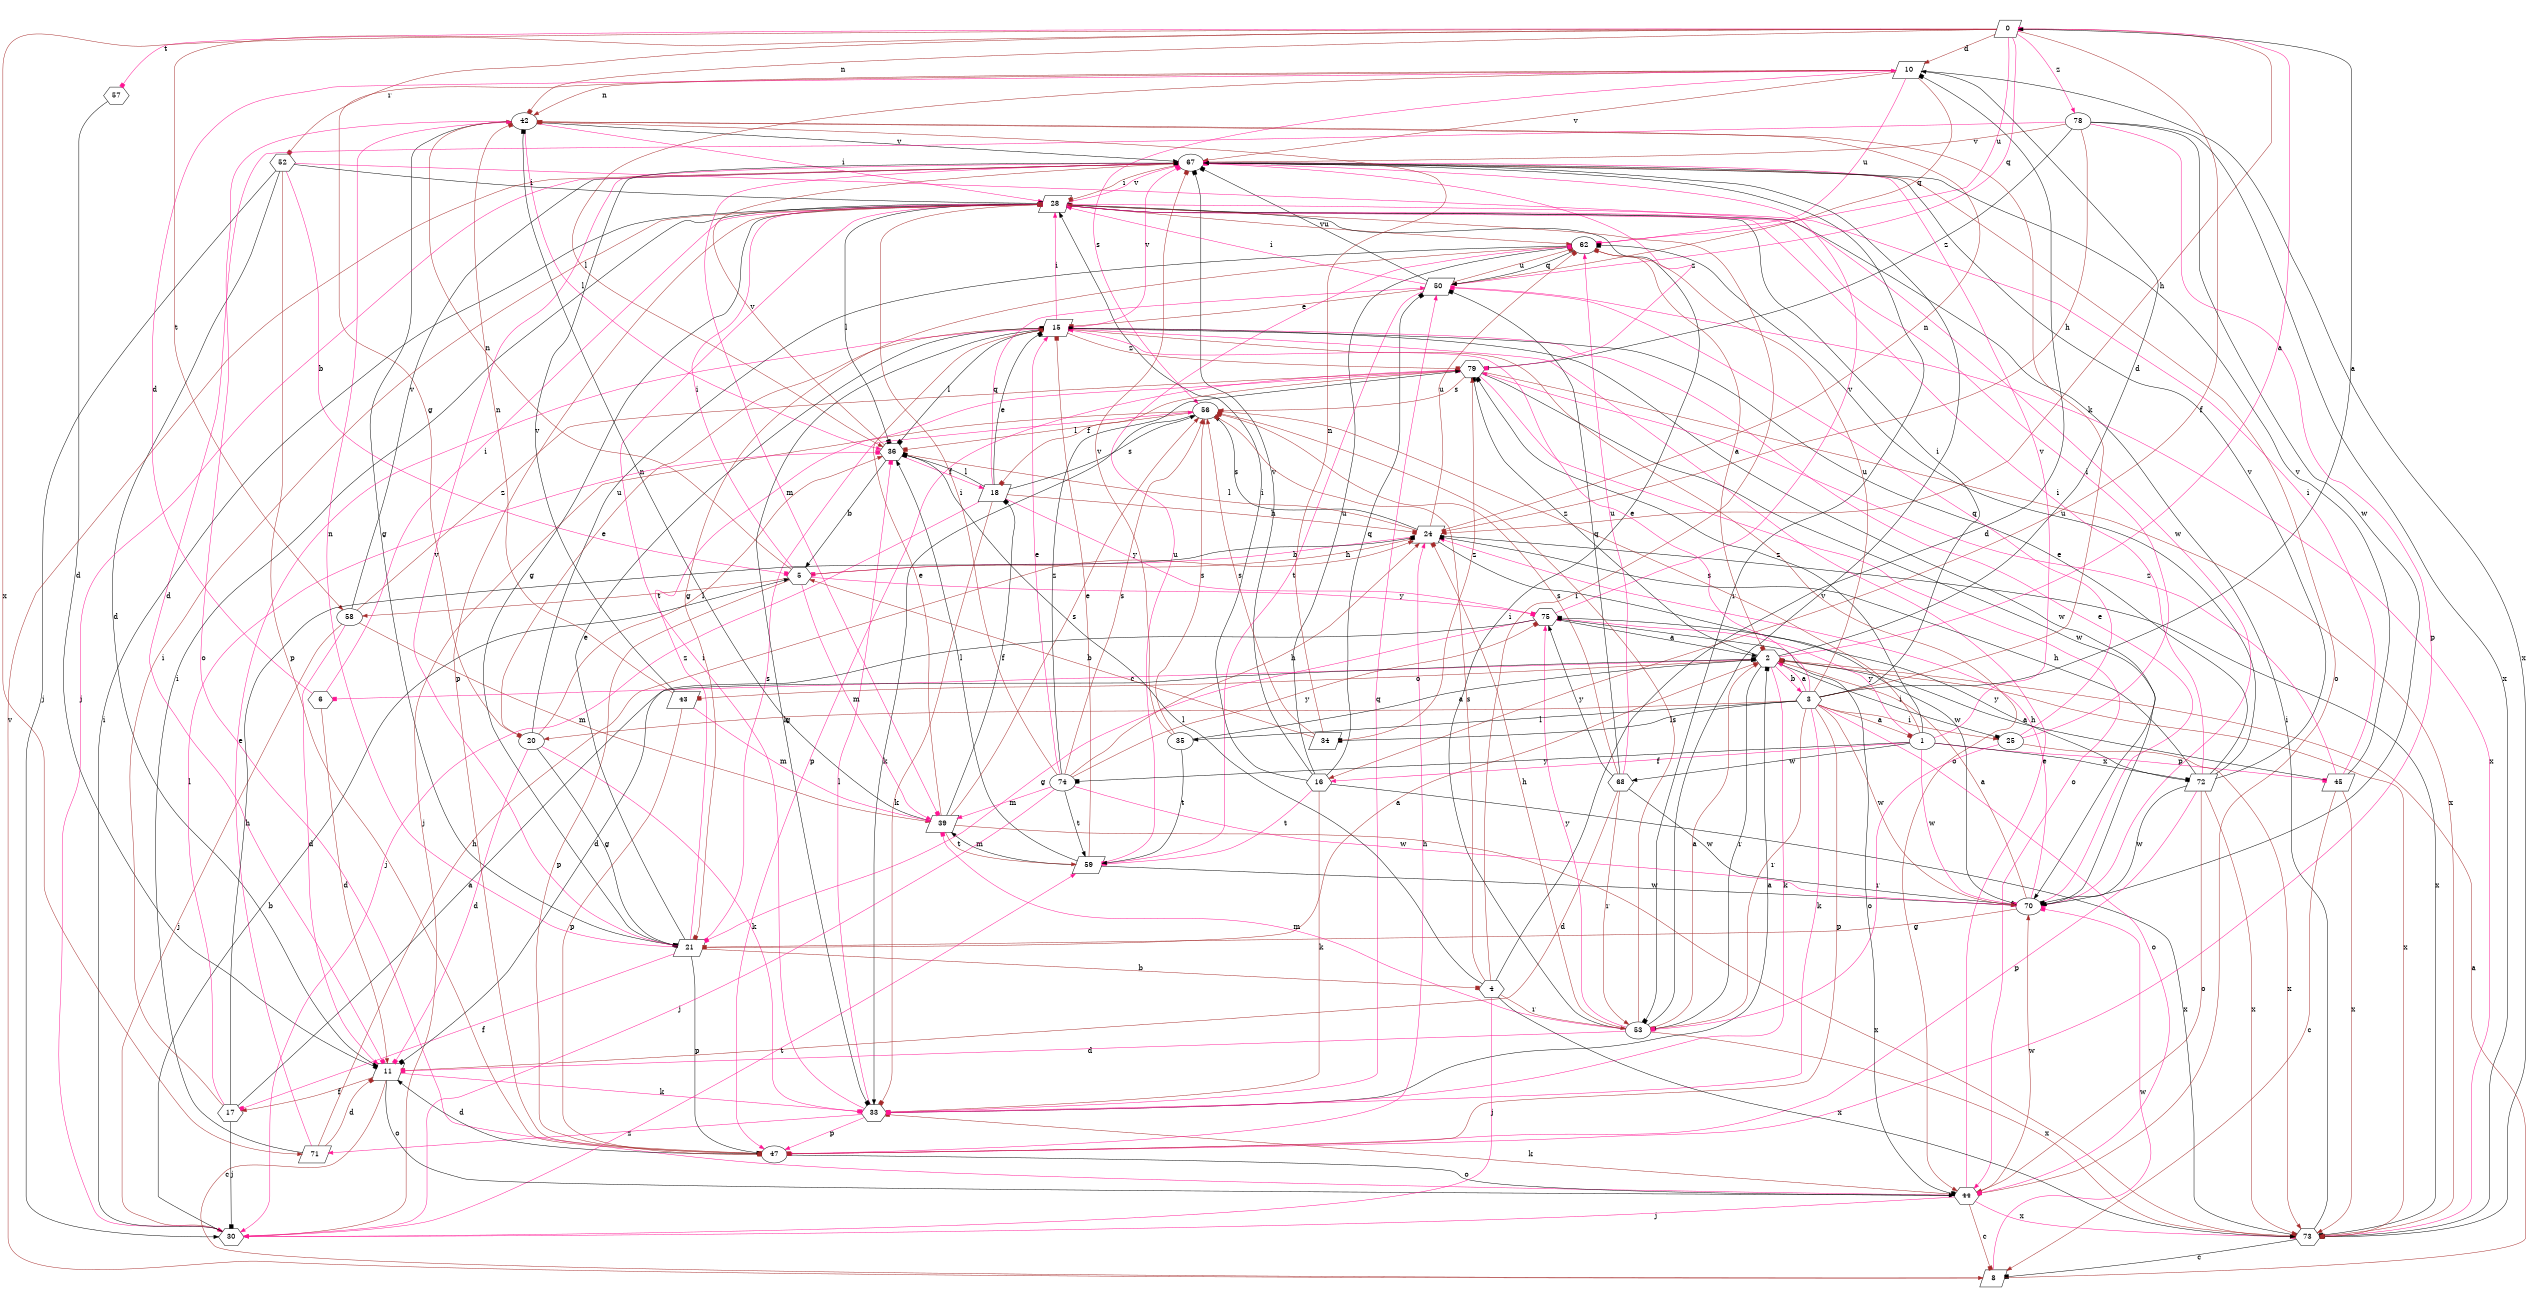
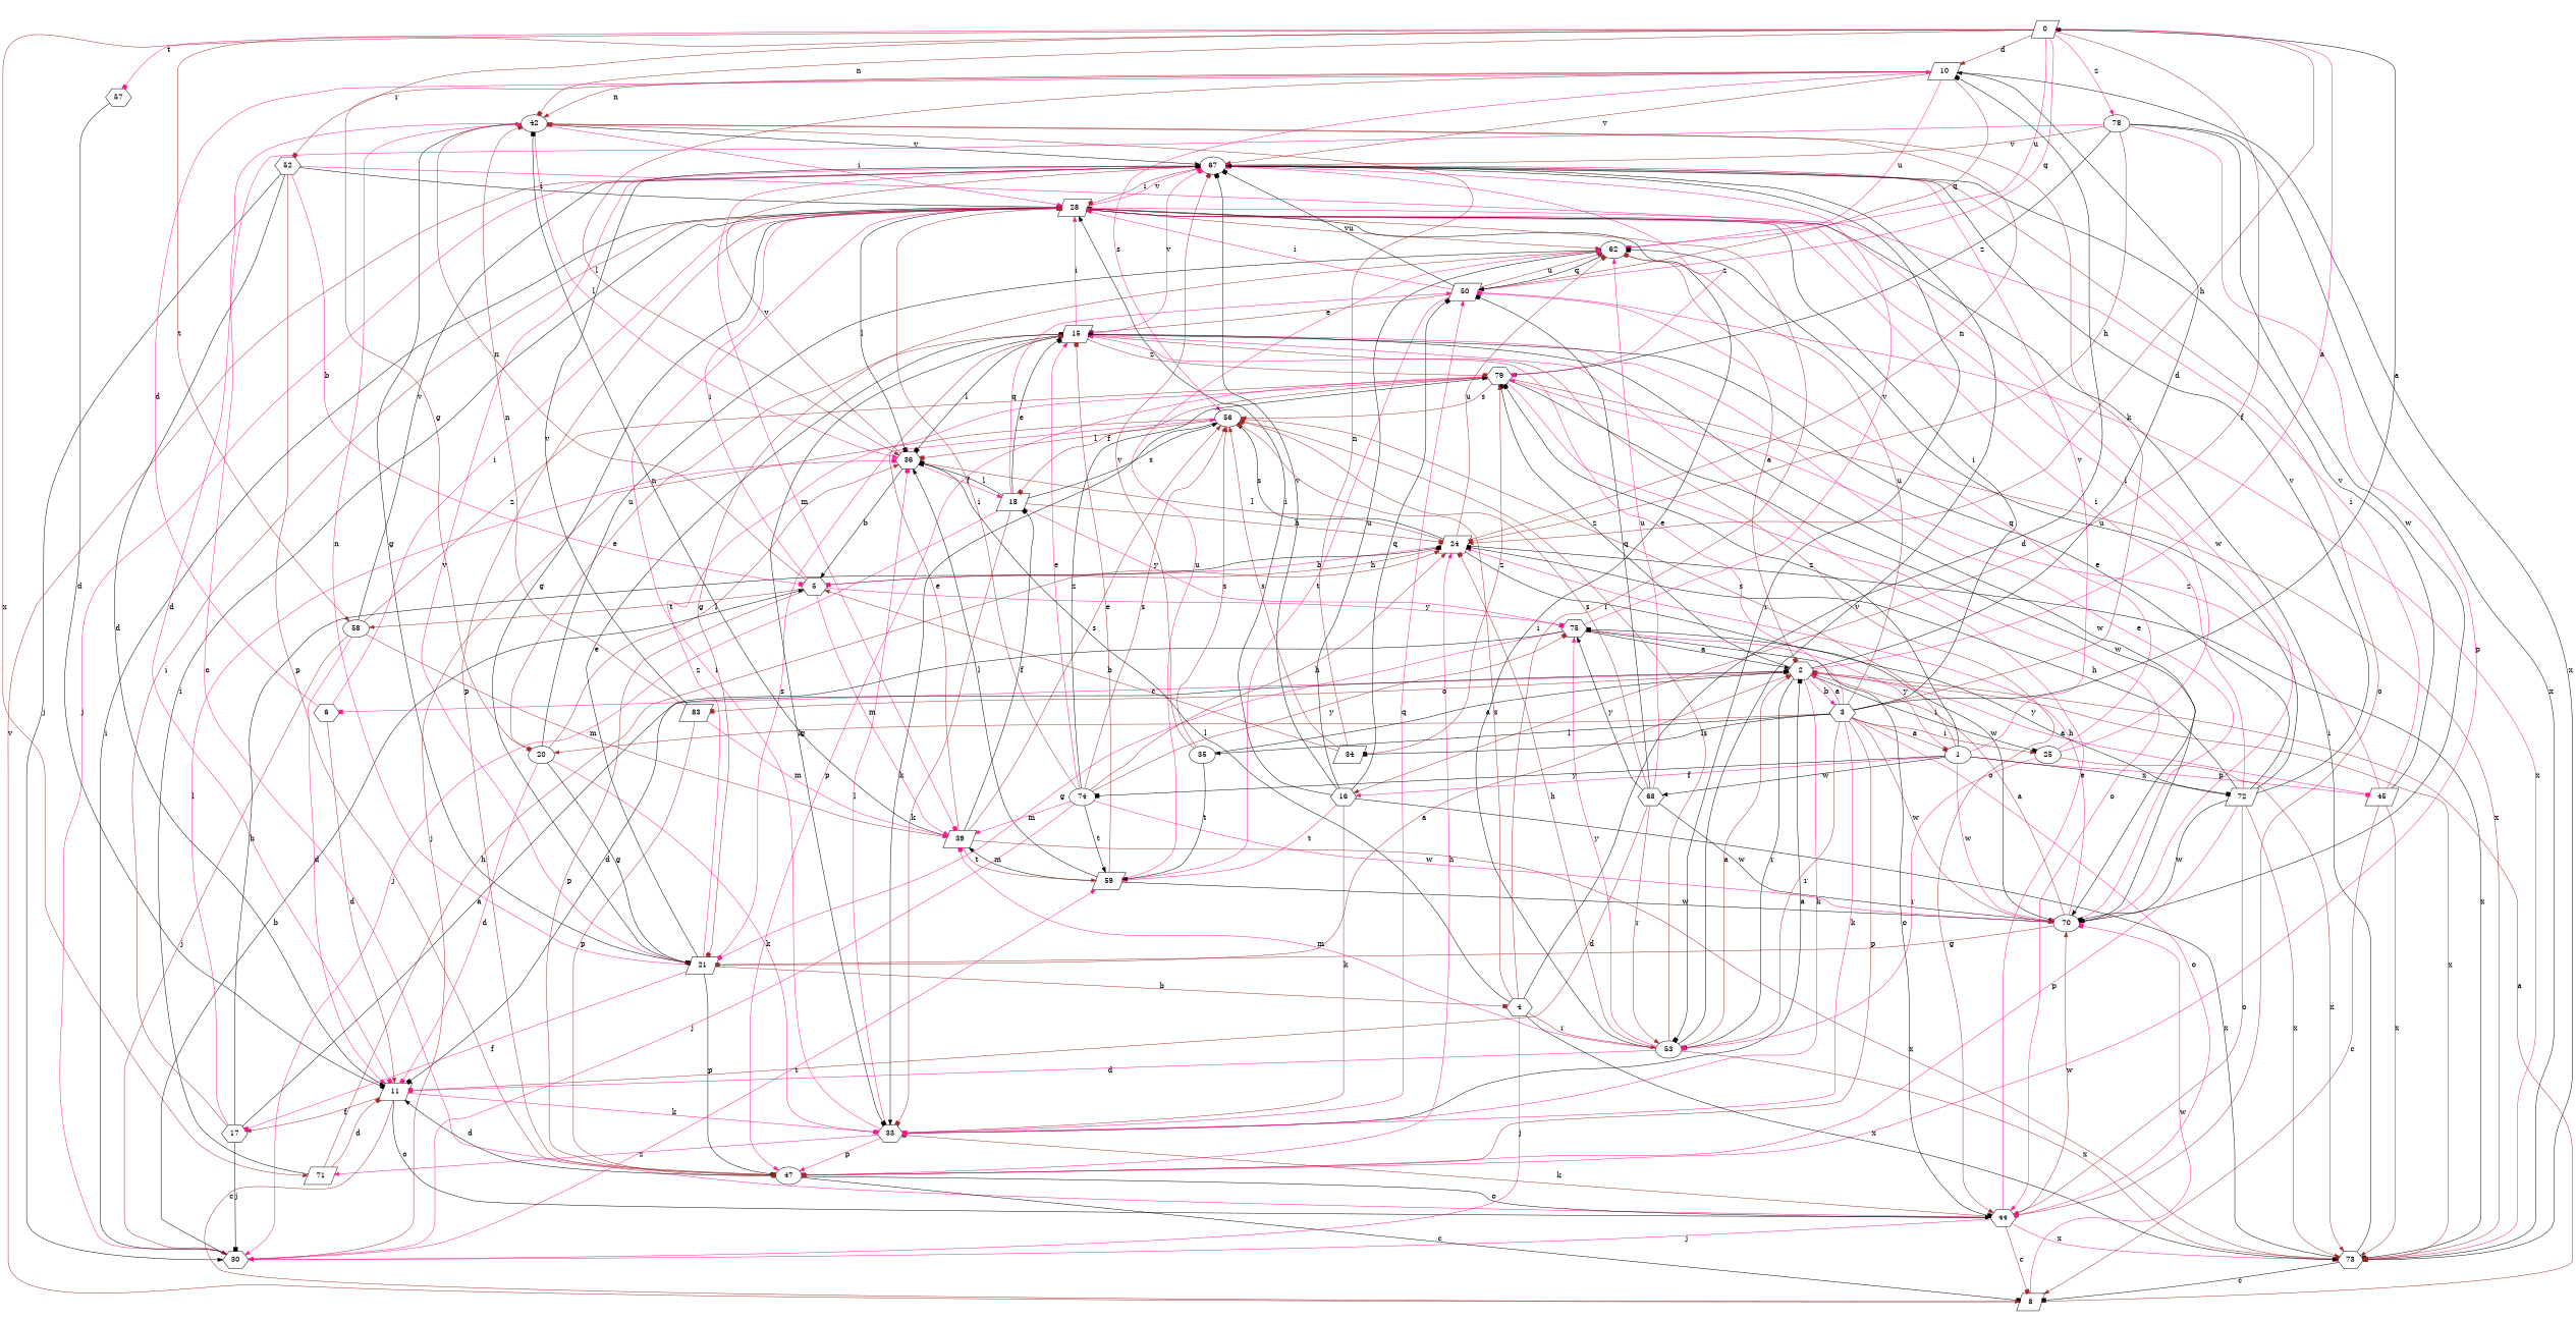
  strict digraph {
    node [shape=parallelogram]
    edge [arrowhead=normal color=brown]
    0
    10
    16 [shape=hexagon]
    24
    42 [shape=ellipse]
    50
    52 [shape=hexagon]
    57 [shape=hexagon]
    58 [shape=ellipse]
    62 [shape=ellipse]
    71
    78 [shape=ellipse]
    56 [shape=ellipse]
    67 [shape=ellipse]
    73 [shape=hexagon]
    20 [shape=ellipse]
    36 [shape=hexagon]
    33 [shape=hexagon]
    28
    59
    70 [shape=ellipse]
    5 [shape=hexagon]
    44 [shape=hexagon]
    21
    15
    47 [shape=ellipse]
    30 [shape=hexagon]
    11
    79 [shape=hexagon]
    39
    2 [shape=hexagon]
    1 [shape=ellipse]
    45
    68 [shape=hexagon]
    72
    74 [shape=ellipse]
    75 [shape=hexagon]
    8
    53 [shape=ellipse]
    18
    3 [shape=hexagon]
    6 [shape=hexagon]
    25 [shape=ellipse]
-   43
+   43 [label=83]
    34
    35 [shape=ellipse]
    4 [shape=hexagon]
    17 [shape=hexagon]
    0 -> 10 [label=d]
    0 -> 16 [label=f]
    0 -> 24 [label=h]
    0 -> 42 [arrowhead=box label=n]
    0 -> 50 [color=deeppink label=q]
    0 -> 52 [arrowhead=box label=r]
    0 -> 57 [arrowhead=box color=deeppink label=t]
    0 -> 58 [label=t]
    0 -> 62 [arrowhead=box color=deeppink label=u]
    0 -> 71 [label=x]
    0 -> 78 [color=deeppink label=z]
    10 -> 42 [label=n]
    10 -> 50 [label=q]
    10 -> 62 [color=deeppink label=u]
    10 -> 56 [color=deeppink label=s]
    10 -> 67 [label=v]
    10 -> 73 [arrowhead=box color=black label=x]
    10 -> 20 [arrowhead=box label=g]
    10 -> 36 [label=l]
    16 -> 50 [arrowhead=box color=black label=q]
    16 -> 62 [arrowhead=box color=black label=u]
    16 -> 67 [arrowhead=box color=black label=v]
    16 -> 73 [arrowhead=box color=black label=x]
    16 -> 33 [arrowhead=box label=k]
    16 -> 28 [color=black label=i]
    16 -> 59 [color=deeppink label=t]
    24 -> 42 [label=n]
    24 -> 62 [arrowhead=box label=u]
    24 -> 56 [color=black label=s]
    24 -> 73 [arrowhead=box color=black label=x]
    24 -> 36 [arrowhead=box label=l]
    24 -> 70 [color=black label=w]
    24 -> 5 [arrowhead=box color=deeppink label=b]
    42 -> 67 [color=black label=v]
    42 -> 36 [color=deeppink label=l]
    42 -> 28 [color=deeppink label=i]
    42 -> 44 [color=deeppink label=o]
    42 -> 21 [arrowhead=box color=black label=g]
    50 -> 62 [arrowhead=box label=u]
    50 -> 67 [arrowhead=box color=black label=v]
    50 -> 73 [color=deeppink label=x]
    50 -> 28 [color=deeppink label=i]
    50 -> 59 [arrowhead=box color=deeppink label=t]
    50 -> 15 [arrowhead=box label=e]
-   52 -> 28 [arrowhead=box color=black label=i]
+   52 -> 28 [color=black label=i]
    52 -> 70 [arrowhead=box color=deeppink label=w]
    52 -> 5 [arrowhead=box color=deeppink label=b]
    52 -> 47 [arrowhead=box label=p]
    52 -> 30 [color=black label=j]
    52 -> 11 [color=black label=d]
    57 -> 11 [arrowhead=box color=black label=d]
    58 -> 67 [arrowhead=box color=black label=v]
    58 -> 30 [label=j]
    58 -> 11 [color=deeppink label=d]
    58 -> 79 [label=z]
    58 -> 39 [label=m]
    62 -> 50 [color=black label=q]
    62 -> 21 [arrowhead=box label=g]
    62 -> 2 [arrowhead=box label=a]
    71 -> 24 [label=h]
    71 -> 28 [color=black label=i]
-   71 -> 15 [color=deeppink label=e]
    71 -> 11 [arrowhead=box label=d]
    78 -> 24 [arrowhead=box label=h]
    78 -> 67 [arrowhead=box label=v]
    78 -> 73 [color=black label=x]
    78 -> 70 [color=black label=w]
    78 -> 47 [color=deeppink label=p]
    78 -> 11 [arrowhead=box color=deeppink label=d]
    78 -> 79 [color=black label=z]
    56 -> 36 [arrowhead=box label=l]
    56 -> 33 [color=black label=k]
    56 -> 30 [label=j]
    67 -> 28 [arrowhead=box label=i]
    67 -> 44 [arrowhead=box label=o]
    67 -> 30 [color=deeppink label=j]
    67 -> 79 [arrowhead=box color=deeppink label=z]
    67 -> 39 [arrowhead=box color=deeppink label=m]
    67 -> 53 [arrowhead=box color=black label=r]
    73 -> 28 [arrowhead=box color=black label=i]
    73 -> 8 [arrowhead=box color=black label=c]
    20 -> 62 [arrowhead=box color=black label=u]
    20 -> 36 [label=l]
    20 -> 33 [color=deeppink label=k]
    20 -> 21 [color=black label=g]
    20 -> 15 [arrowhead=box label=e]
    20 -> 11 [arrowhead=box color=deeppink label=d]
    36 -> 67 [arrowhead=box label=v]
    36 -> 5 [color=black label=b]
    36 -> 18 [color=deeppink label=f]
    33 -> 50 [color=deeppink label=q]
    33 -> 71 [color=deeppink label=z]
    33 -> 36 [arrowhead=box color=deeppink label=l]
    33 -> 28 [arrowhead=box color=deeppink label=i]
    33 -> 47 [color=deeppink label=p]
    33 -> 2 [arrowhead=box color=black label=a]
    28 -> 62 [label=u]
    28 -> 67 [arrowhead=box color=deeppink label=v]
    28 -> 36 [arrowhead=box color=black label=l]
    28 -> 21 [color=black label=g]
    28 -> 47 [arrowhead=box label=p]
    59 -> 62 [arrowhead=box color=deeppink label=u]
    59 -> 36 [color=black label=l]
    59 -> 70 [color=black label=w]
    59 -> 15 [arrowhead=box label=e]
    59 -> 39 [color=black label=m]
    70 -> 24 [color=deeppink label=h]
    70 -> 21 [arrowhead=box label=g]
    70 -> 15 [arrowhead=box color=deeppink label=e]
    70 -> 2 [label=a]
    5 -> 24 [label=h]
    5 -> 42 [label=n]
    5 -> 58 [label=t]
    5 -> 28 [arrowhead=box color=deeppink label=i]
    5 -> 47 [arrowhead=box label=p]
    5 -> 39 [color=deeppink label=m]
    5 -> 75 [arrowhead=box color=deeppink label=y]
    44 -> 73 [arrowhead=box color=deeppink label=x]
    44 -> 33 [arrowhead=box label=k]
    44 -> 70 [label=w]
    44 -> 15 [arrowhead=box color=deeppink label=e]
    44 -> 30 [color=deeppink label=j]
    44 -> 8 [arrowhead=box label=c]
    21 -> 42 [color=deeppink label=n]
    21 -> 56 [color=deeppink label=s]
    21 -> 67 [arrowhead=box color=deeppink label=v]
    21 -> 15 [arrowhead=box color=black label=e]
    21 -> 47 [color=black label=p]
    21 -> 79 [arrowhead=box color=deeppink label=z]
    21 -> 2 [label=a]
    21 -> 4 [arrowhead=box label=b]
    21 -> 17 [arrowhead=box color=deeppink label=f]
    15 -> 67 [arrowhead=box color=deeppink label=v]
    15 -> 36 [arrowhead=box color=black label=l]
    15 -> 33 [arrowhead=box color=black label=k]
    15 -> 28 [color=deeppink label=i]
    15 -> 70 [color=black label=w]
    15 -> 44 [label=o]
    15 -> 79 [arrowhead=box label=z]
    47 -> 24 [color=deeppink label=h]
    47 -> 44 [color=black label=o]
    47 -> 11 [color=black label=d]
+   47 -> 8 [arrowhead=box color=black label=c]
    30 -> 28 [arrowhead=box color=black label=i]
    30 -> 59 [color=deeppink label=t]
    30 -> 5 [color=black label=b]
    11 -> 33 [arrowhead=box color=deeppink label=k]
    11 -> 44 [color=black label=o]
    11 -> 8 [label=c]
    11 -> 17 [label=f]
    79 -> 56 [label=s]
    79 -> 73 [label=x]
    79 -> 70 [color=black label=w]
    79 -> 44 [color=deeppink label=o]
    79 -> 47 [color=deeppink label=p]
    79 -> 18 [arrowhead=box label=f]
    39 -> 42 [arrowhead=box color=black label=n]
    39 -> 56 [label=s]
    39 -> 73 [label=x]
    39 -> 59 [label=t]
    39 -> 15 [arrowhead=box label=e]
    39 -> 18 [arrowhead=box color=black label=f]
    2 -> 0 [arrowhead=box color=deeppink label=a]
    2 -> 10 [color=black label=d]
    2 -> 73 [arrowhead=box label=x]
    2 -> 33 [arrowhead=box color=deeppink label=k]
    2 -> 79 [arrowhead=box color=black label=z]
    2 -> 53 [color=black label=r]
    2 -> 3 [color=deeppink label=b]
    2 -> 6 [arrowhead=box color=deeppink label=c]
    2 -> 25 [arrowhead=box color=black label=i]
    2 -> 43 [arrowhead=box label=o]
    1 -> 16 [color=deeppink label=f]
    1 -> 56 [arrowhead=box label=s]
    1 -> 67 [arrowhead=box color=deeppink label=v]
    1 -> 70 [arrowhead=box color=deeppink label=w]
    1 -> 79 [arrowhead=box color=black label=z]
    1 -> 45 [arrowhead=box color=deeppink label=p]
    1 -> 68 [color=black label=w]
    1 -> 72 [arrowhead=box color=black label=x]
    1 -> 74 [arrowhead=box color=black label=y]
    1 -> 75 [arrowhead=box color=deeppink label=y]
    45 -> 67 [color=black label=v]
    45 -> 73 [label=x]
    45 -> 28 [color=deeppink label=i]
    45 -> 79 [color=deeppink label=z]
-   45 -> 2 [color=black label=a]
+   45 -> 2 [color=deeppink label=a]
    45 -> 8 [label=c]
    68 -> 50 [arrowhead=box color=black label=q]
    68 -> 62 [color=deeppink label=u]
    68 -> 56 [arrowhead=box label=s]
    68 -> 70 [color=black label=w]
    68 -> 11 [arrowhead=box label=d]
    68 -> 75 [color=black label=y]
    68 -> 53 [label=r]
    72 -> 24 [arrowhead=box color=black label=h]
    72 -> 62 [arrowhead=box color=black label=u]
    72 -> 67 [color=black label=v]
    72 -> 73 [label=x]
    72 -> 28 [color=deeppink label=i]
    72 -> 70 [arrowhead=box color=black label=w]
    72 -> 44 [label=o]
    72 -> 15 [arrowhead=box color=black label=e]
    72 -> 47 [arrowhead=box color=deeppink label=p]
    72 -> 75 [arrowhead=box color=black label=y]
    74 -> 24 [label=h]
    74 -> 56 [label=s]
    74 -> 28 [label=i]
    74 -> 59 [color=black label=t]
    74 -> 70 [color=deeppink label=w]
    74 -> 15 [color=deeppink label=e]
    74 -> 30 [color=deeppink label=j]
    74 -> 79 [color=black label=z]
    74 -> 39 [color=deeppink label=m]
    74 -> 75 [arrowhead=box label=y]
    75 -> 67 [arrowhead=box color=deeppink label=v]
    75 -> 44 [arrowhead=box color=black label=o]
    75 -> 21 [arrowhead=box color=deeppink label=g]
    75 -> 11 [arrowhead=box color=black label=d]
    75 -> 2 [color=black label=a]
    8 -> 67 [label=v]
    8 -> 70 [arrowhead=box color=deeppink label=w]
    8 -> 2 [arrowhead=box label=a]
    53 -> 24 [arrowhead=box label=h]
    53 -> 56 [arrowhead=box label=s]
    53 -> 67 [color=black label=v]
    53 -> 73 [arrowhead=box label=x]
    53 -> 28 [arrowhead=box color=black label=i]
    53 -> 11 [arrowhead=box color=deeppink label=d]
    53 -> 39 [arrowhead=box color=deeppink label=m]
    53 -> 2 [label=a]
    53 -> 75 [color=deeppink label=y]
    18 -> 24 [arrowhead=box label=h]
    18 -> 50 [color=deeppink label=q]
    18 -> 56 [color=black label=s]
    18 -> 36 [arrowhead=box color=black label=l]
    18 -> 33 [arrowhead=box label=k]
    18 -> 15 [arrowhead=box color=black label=e]
    18 -> 30 [color=deeppink label=j]
    18 -> 75 [arrowhead=box color=deeppink label=y]
    3 -> 0 [color=black label=a]
    3 -> 42 [label=k]
    3 -> 62 [arrowhead=box label=u]
    3 -> 20 [label=g]
    3 -> 33 [arrowhead=box color=deeppink label=k]
    3 -> 28 [arrowhead=box color=black label=i]
    3 -> 70 [label=w]
    3 -> 44 [arrowhead=box color=deeppink label=o]
    3 -> 15 [color=deeppink label=e]
    3 -> 47 [arrowhead=box label=p]
    3 -> 2 [color=deeppink label=a]
    3 -> 1 [arrowhead=box label=a]
    3 -> 53 [arrowhead=box label=r]
    3 -> 25 [label=i]
    3 -> 34 [arrowhead=box color=black label=l]
    3 -> 35 [color=black label=l]
    6 -> 10 [color=deeppink label=d]
    6 -> 28 [arrowhead=box color=deeppink label=i]
    6 -> 11 [label=d]
    25 -> 50 [arrowhead=box color=deeppink label=q]
    25 -> 73 [label=x]
    25 -> 28 [arrowhead=box color=deeppink label=i]
    25 -> 53 [arrowhead=box color=deeppink label=r]
    43 -> 42 [arrowhead=box label=n]
    43 -> 67 [arrowhead=box color=black label=v]
    43 -> 47 [arrowhead=box label=p]
    43 -> 39 [color=deeppink label=m]
    34 -> 42 [arrowhead=box label=n]
    34 -> 56 [label=s]
    34 -> 5 [label=b]
    34 -> 79 [label=z]
    35 -> 56 [label=s]
    35 -> 67 [arrowhead=box label=v]
    35 -> 59 [color=black label=t]
    35 -> 2 [color=black label=a]
    4 -> 10 [arrowhead=box color=black label=d]
    4 -> 56 [arrowhead=box label=s]
    4 -> 73 [color=black label=x]
    4 -> 36 [arrowhead=box color=black label=l]
    4 -> 28 [label=i]
    4 -> 30 [color=deeppink label=j]
    4 -> 53 [label=r]
    17 -> 24 [arrowhead=box color=black label=h]
    17 -> 36 [arrowhead=box color=deeppink label=l]
    17 -> 28 [arrowhead=box label=i]
    17 -> 30 [arrowhead=box color=black label=j]
    17 -> 2 [arrowhead=box color=black label=a]
  }
